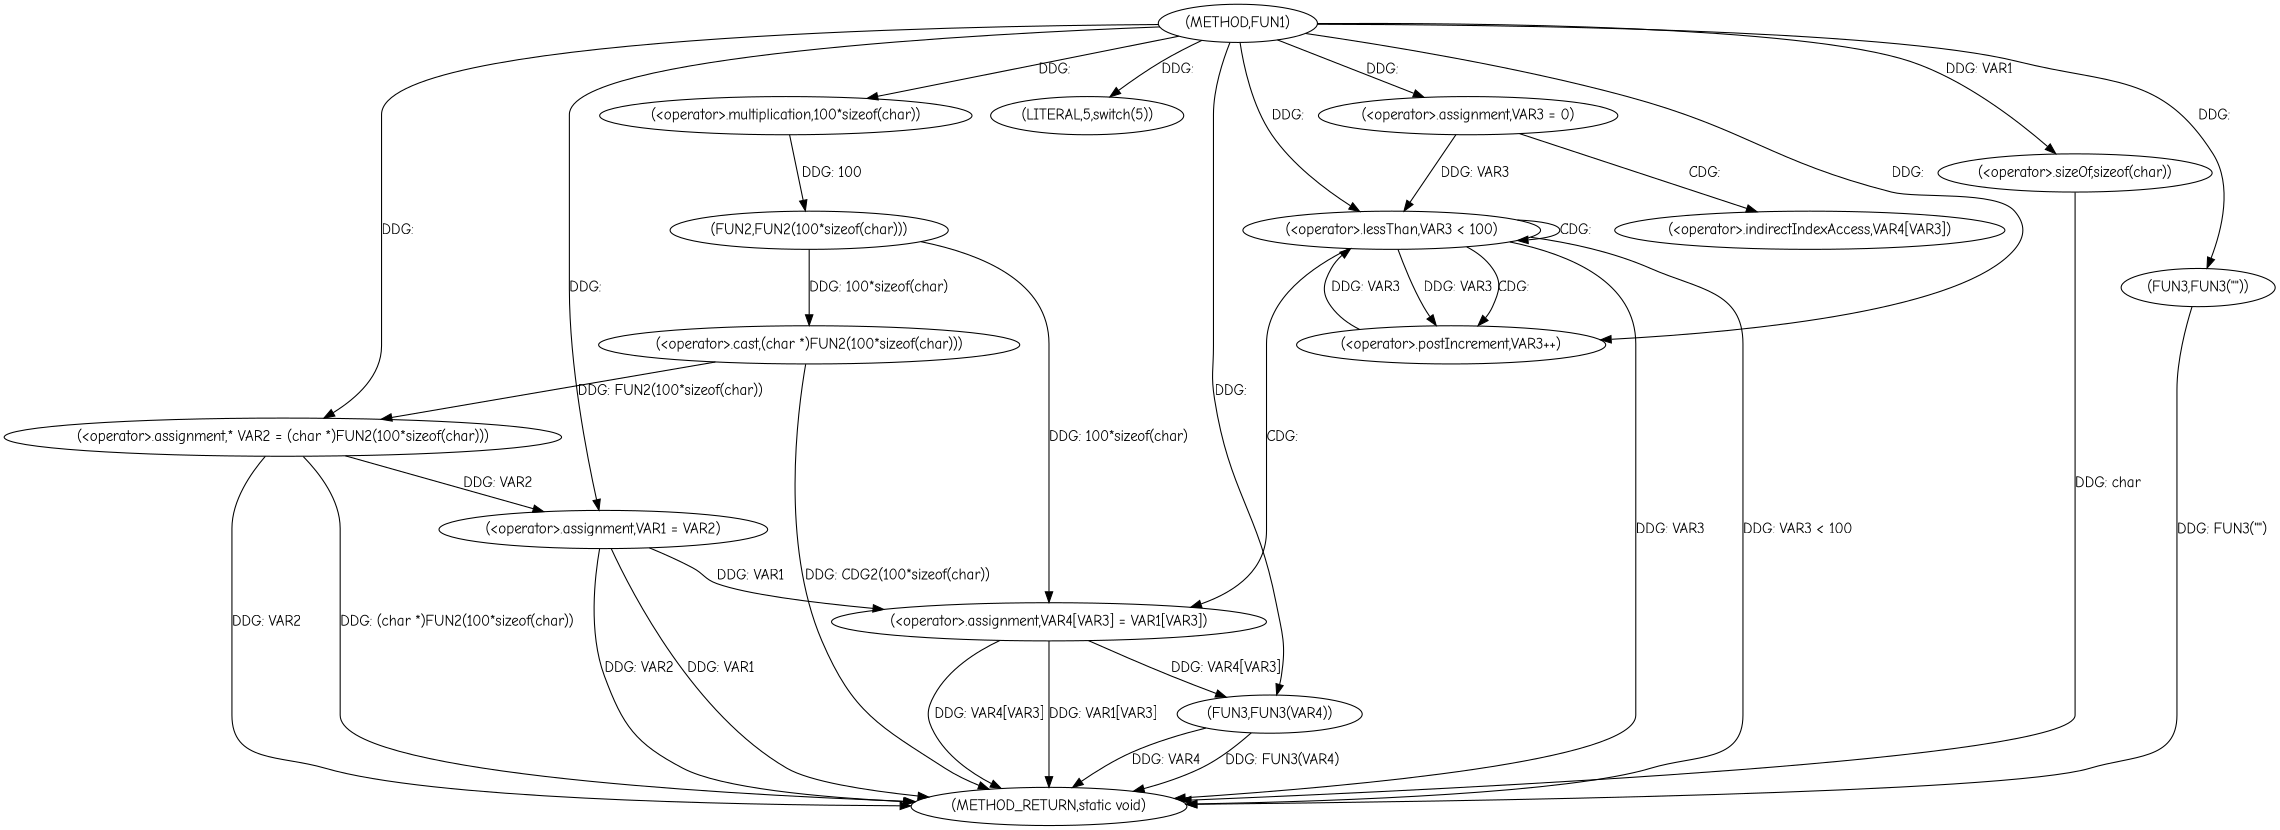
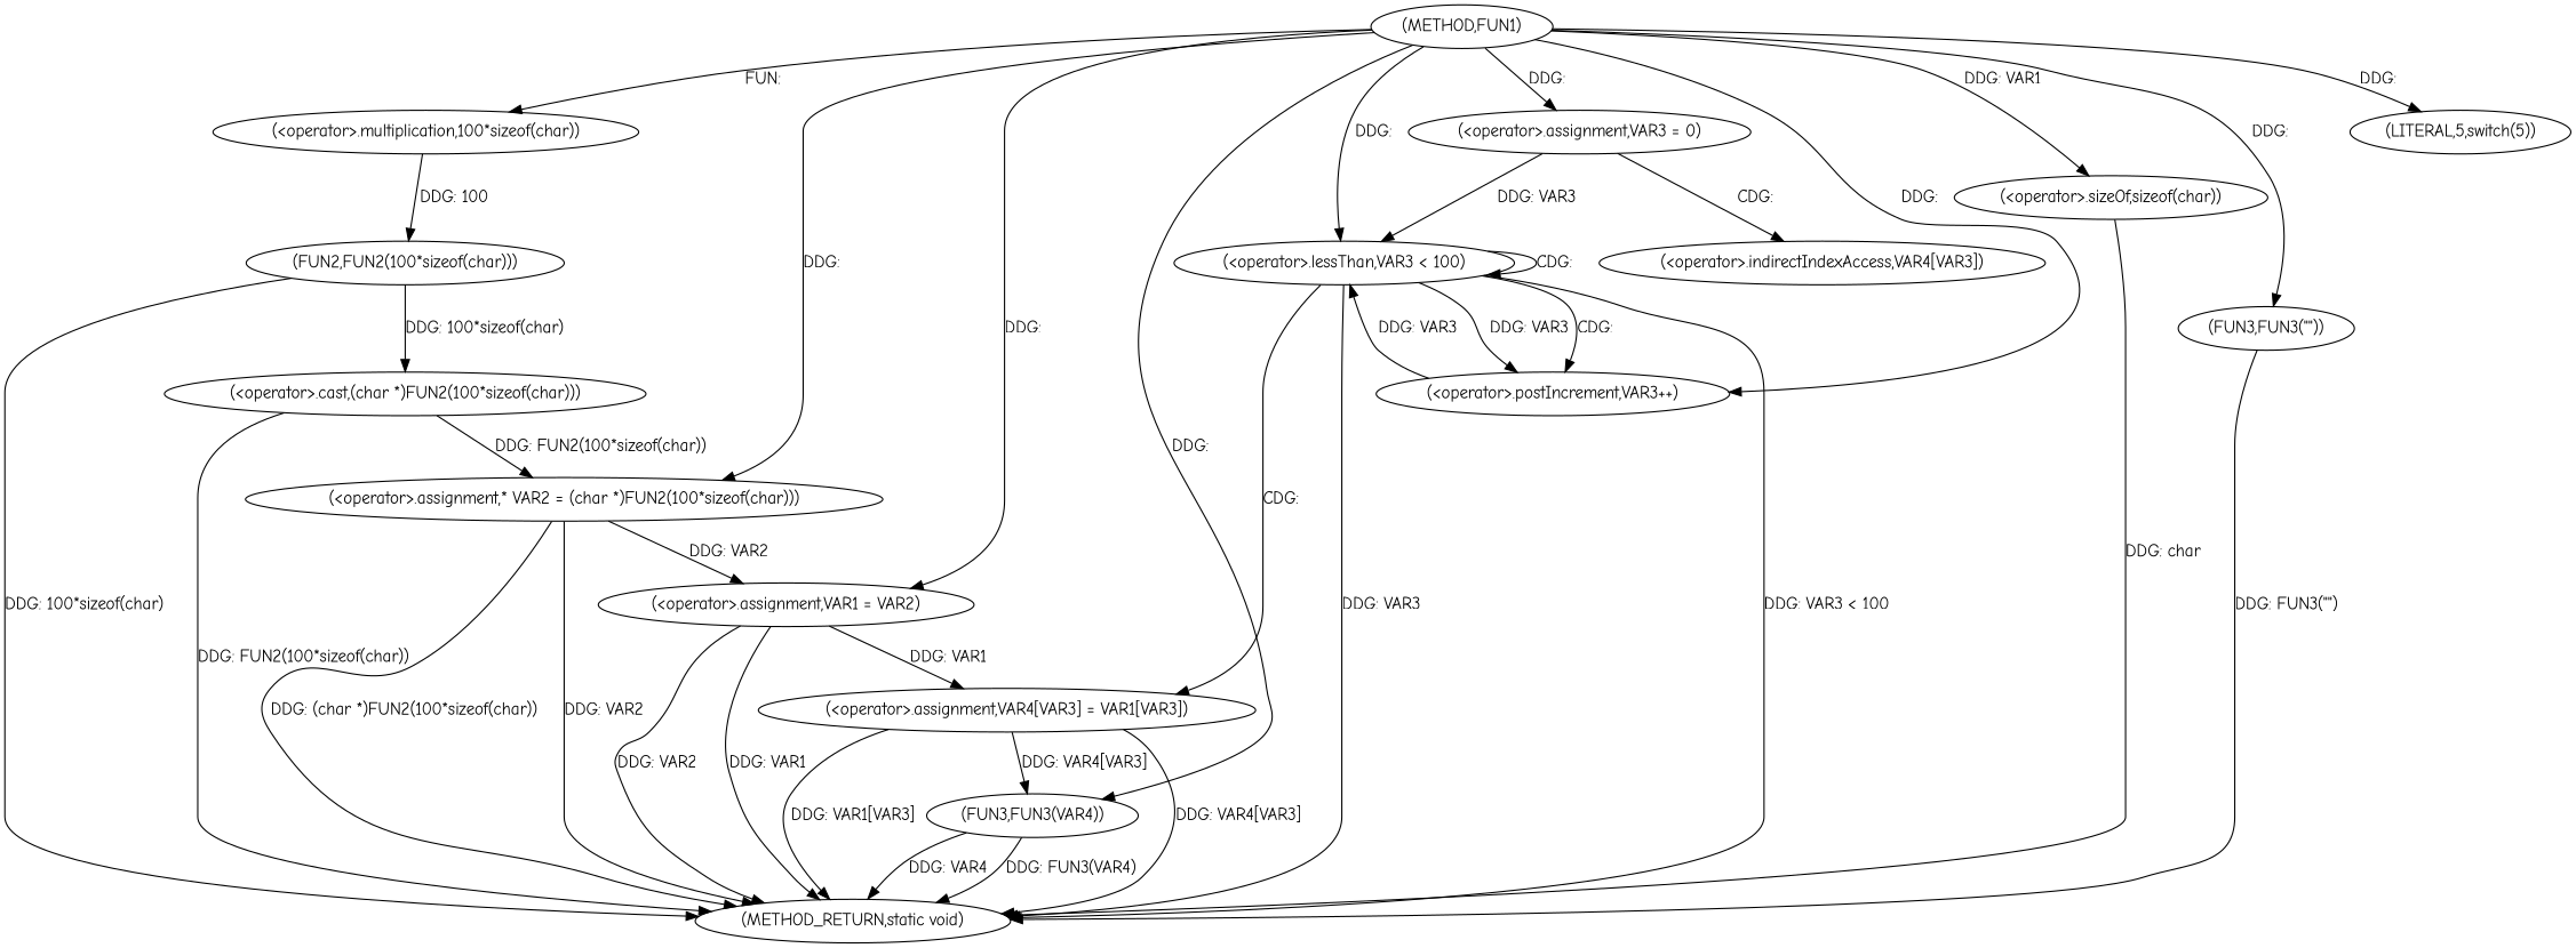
  digraph {
    fontname="Comic Neue"
    node [fontname="Comic Neue"]
    edge [fontname="Comic Neue"]
    n1 [label="(METHOD,FUN1)"]
    n2 [label="(<operator>.assignment,* VAR2 = (char *)FUN2(100*sizeof(char)))"]
    n3 [label="(<operator>.multiplication,100*sizeof(char))"]
    n4 [label="(<operator>.sizeOf,sizeof(char))"]
    n5 [label="(LITERAL,5,switch(5))"]
    n6 [label="(FUN3,FUN3(\"\"))"]
    n7 [label="(<operator>.assignment,VAR1 = VAR2)"]
    n8 [label="(<operator>.assignment,VAR3 = 0)"]
    n9 [label="(<operator>.lessThan,VAR3 < 100)"]
    n10 [label="(<operator>.postIncrement,VAR3++)"]
    n11 [label="(FUN3,FUN3(VAR4))"]
    n12 [label="(METHOD_RETURN,static void)"]
    n13 [label="(FUN2,FUN2(100*sizeof(char)))"]
    n14 [label="(<operator>.assignment,VAR4[VAR3] = VAR1[VAR3])"]
    n15 [label="(<operator>.indirectIndexAccess,VAR4[VAR3])"]
    n16 [label="(<operator>.cast,(char *)FUN2(100*sizeof(char)))"]
    n1 -> n2 [label="DDG: "]
-   n1 -> n3 [label="DDG: "]
+   n1 -> n3 [label="FUN: "]
    n1 -> n4 [label="DDG: VAR1"]
    n1 -> n5 [label="DDG: "]
    n1 -> n6 [label="DDG: "]
    n1 -> n7 [label="DDG: "]
    n1 -> n8 [label="DDG: "]
    n1 -> n9 [label="DDG: "]
    n1 -> n10 [label="DDG: "]
    n1 -> n11 [label="DDG: "]
    n2 -> n7 [label="DDG: VAR2"]
    n2 -> n12 [label="DDG: VAR2"]
    n2 -> n12 [label="DDG: (char *)FUN2(100*sizeof(char))"]
    n3 -> n13 [label="DDG: 100"]
    n4 -> n12 [label="DDG: char"]
    n6 -> n12 [label="DDG: FUN3(\"\")"]
    n7 -> n12 [label="DDG: VAR2"]
    n7 -> n12 [label="DDG: VAR1"]
    n7 -> n14 [label="DDG: VAR1"]
    n8 -> n9 [label="DDG: VAR3"]
    n8 -> n15 [label="CDG: "]
    n9 -> n9 [label="CDG: "]
    n9 -> n10 [label="DDG: VAR3"]
    n9 -> n10 [label="CDG: "]
    n9 -> n12 [label="DDG: VAR3 < 100"]
    n9 -> n12 [label="DDG: VAR3"]
    n9 -> n14 [label="CDG: "]
    n10 -> n9 [label="DDG: VAR3"]
    n11 -> n12 [label="DDG: VAR4"]
    n11 -> n12 [label="DDG: FUN3(VAR4)"]
-   n13 -> n14 [label="DDG: 100*sizeof(char)"]
+   n13 -> n12 [label="DDG: 100*sizeof(char)"]
    n13 -> n16 [label="DDG: 100*sizeof(char)"]
    n14 -> n11 [label="DDG: VAR4[VAR3]"]
    n14 -> n12 [label="DDG: VAR1[VAR3]"]
    n14 -> n12 [label="DDG: VAR4[VAR3]"]
    n16 -> n2 [label="DDG: FUN2(100*sizeof(char))"]
-   n16 -> n12 [label="DDG: CDG2(100*sizeof(char))"]
+   n16 -> n12 [label="DDG: FUN2(100*sizeof(char))"]
  }
